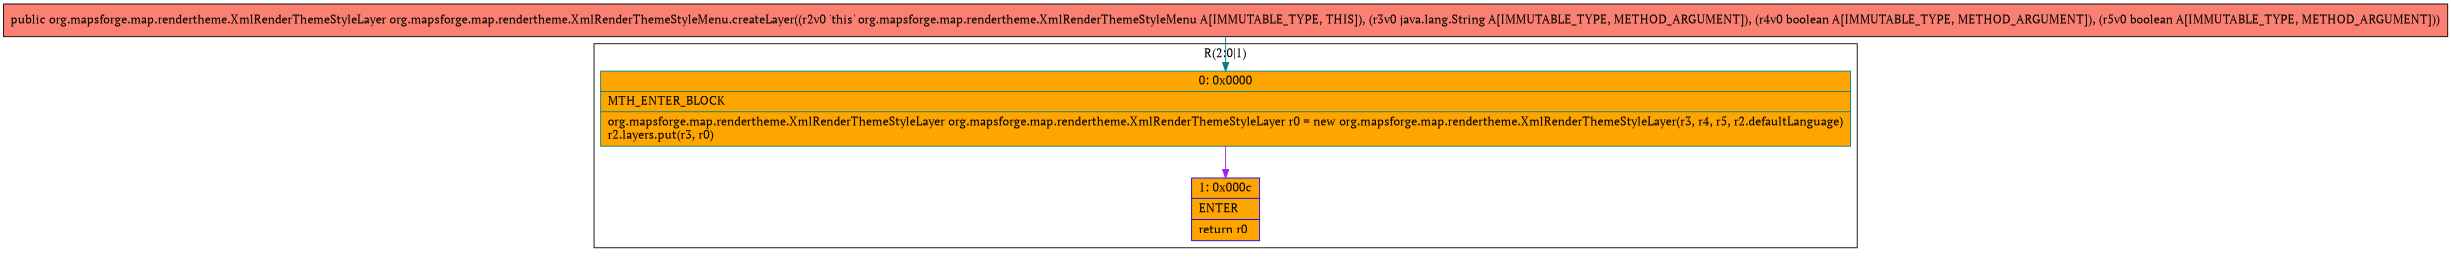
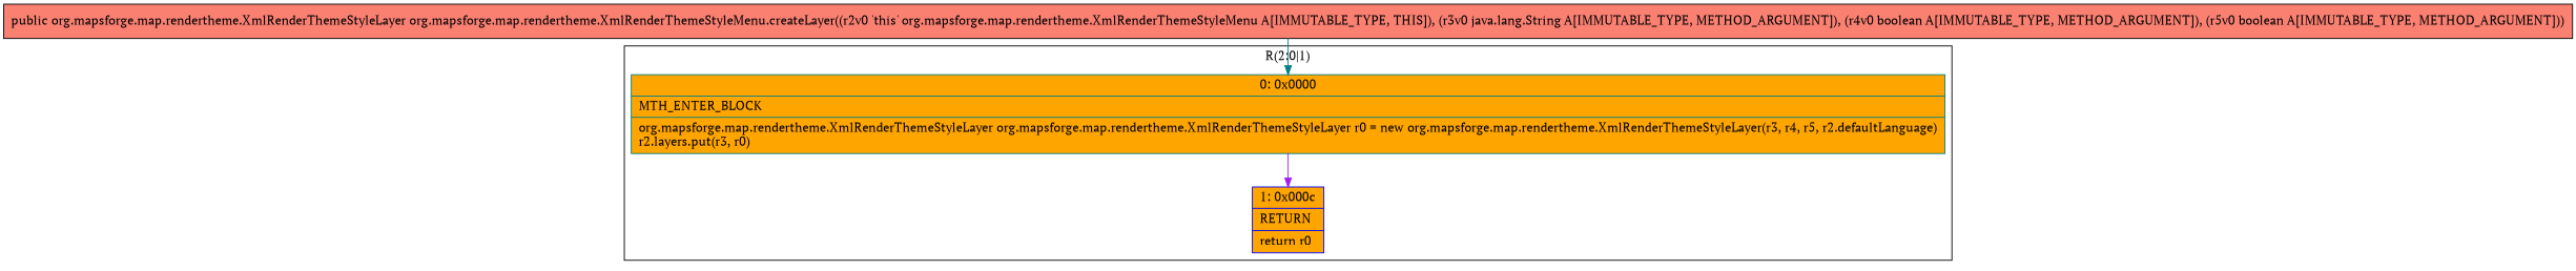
  digraph {
    fontname="PT Serif"
    node [shape=record style=filled fillcolor=orange fontname="PT Serif"]
    edge [fontname="PT Serif"]
    n1 [color=teal label="{0\:\ 0x0000|MTH_ENTER_BLOCK\l|org.mapsforge.map.rendertheme.XmlRenderThemeStyleLayer org.mapsforge.map.rendertheme.XmlRenderThemeStyleLayer r0 = new org.mapsforge.map.rendertheme.XmlRenderThemeStyleLayer(r3, r4, r5, r2.defaultLanguage)\lr2.layers.put(r3, r0)\l}"]
-   n2 [color=blue label="{1\:\ 0x000c|ENTER\l|return r0\l}"]
+   n2 [color=blue label="{1\:\ 0x000c|RETURN\l|return r0\l}"]
    n3 [label="{public org.mapsforge.map.rendertheme.XmlRenderThemeStyleLayer org.mapsforge.map.rendertheme.XmlRenderThemeStyleMenu.createLayer((r2v0 'this' org.mapsforge.map.rendertheme.XmlRenderThemeStyleMenu A[IMMUTABLE_TYPE, THIS]), (r3v0 java.lang.String A[IMMUTABLE_TYPE, METHOD_ARGUMENT]), (r4v0 boolean A[IMMUTABLE_TYPE, METHOD_ARGUMENT]), (r5v0 boolean A[IMMUTABLE_TYPE, METHOD_ARGUMENT])) }" fillcolor=salmon color=black]
    subgraph cluster_1 {
      label="R(2:0|1)"
      n1
      n2
    }
    n1 -> n2 [color=purple]
    n3 -> n1 [color=teal]
  }
